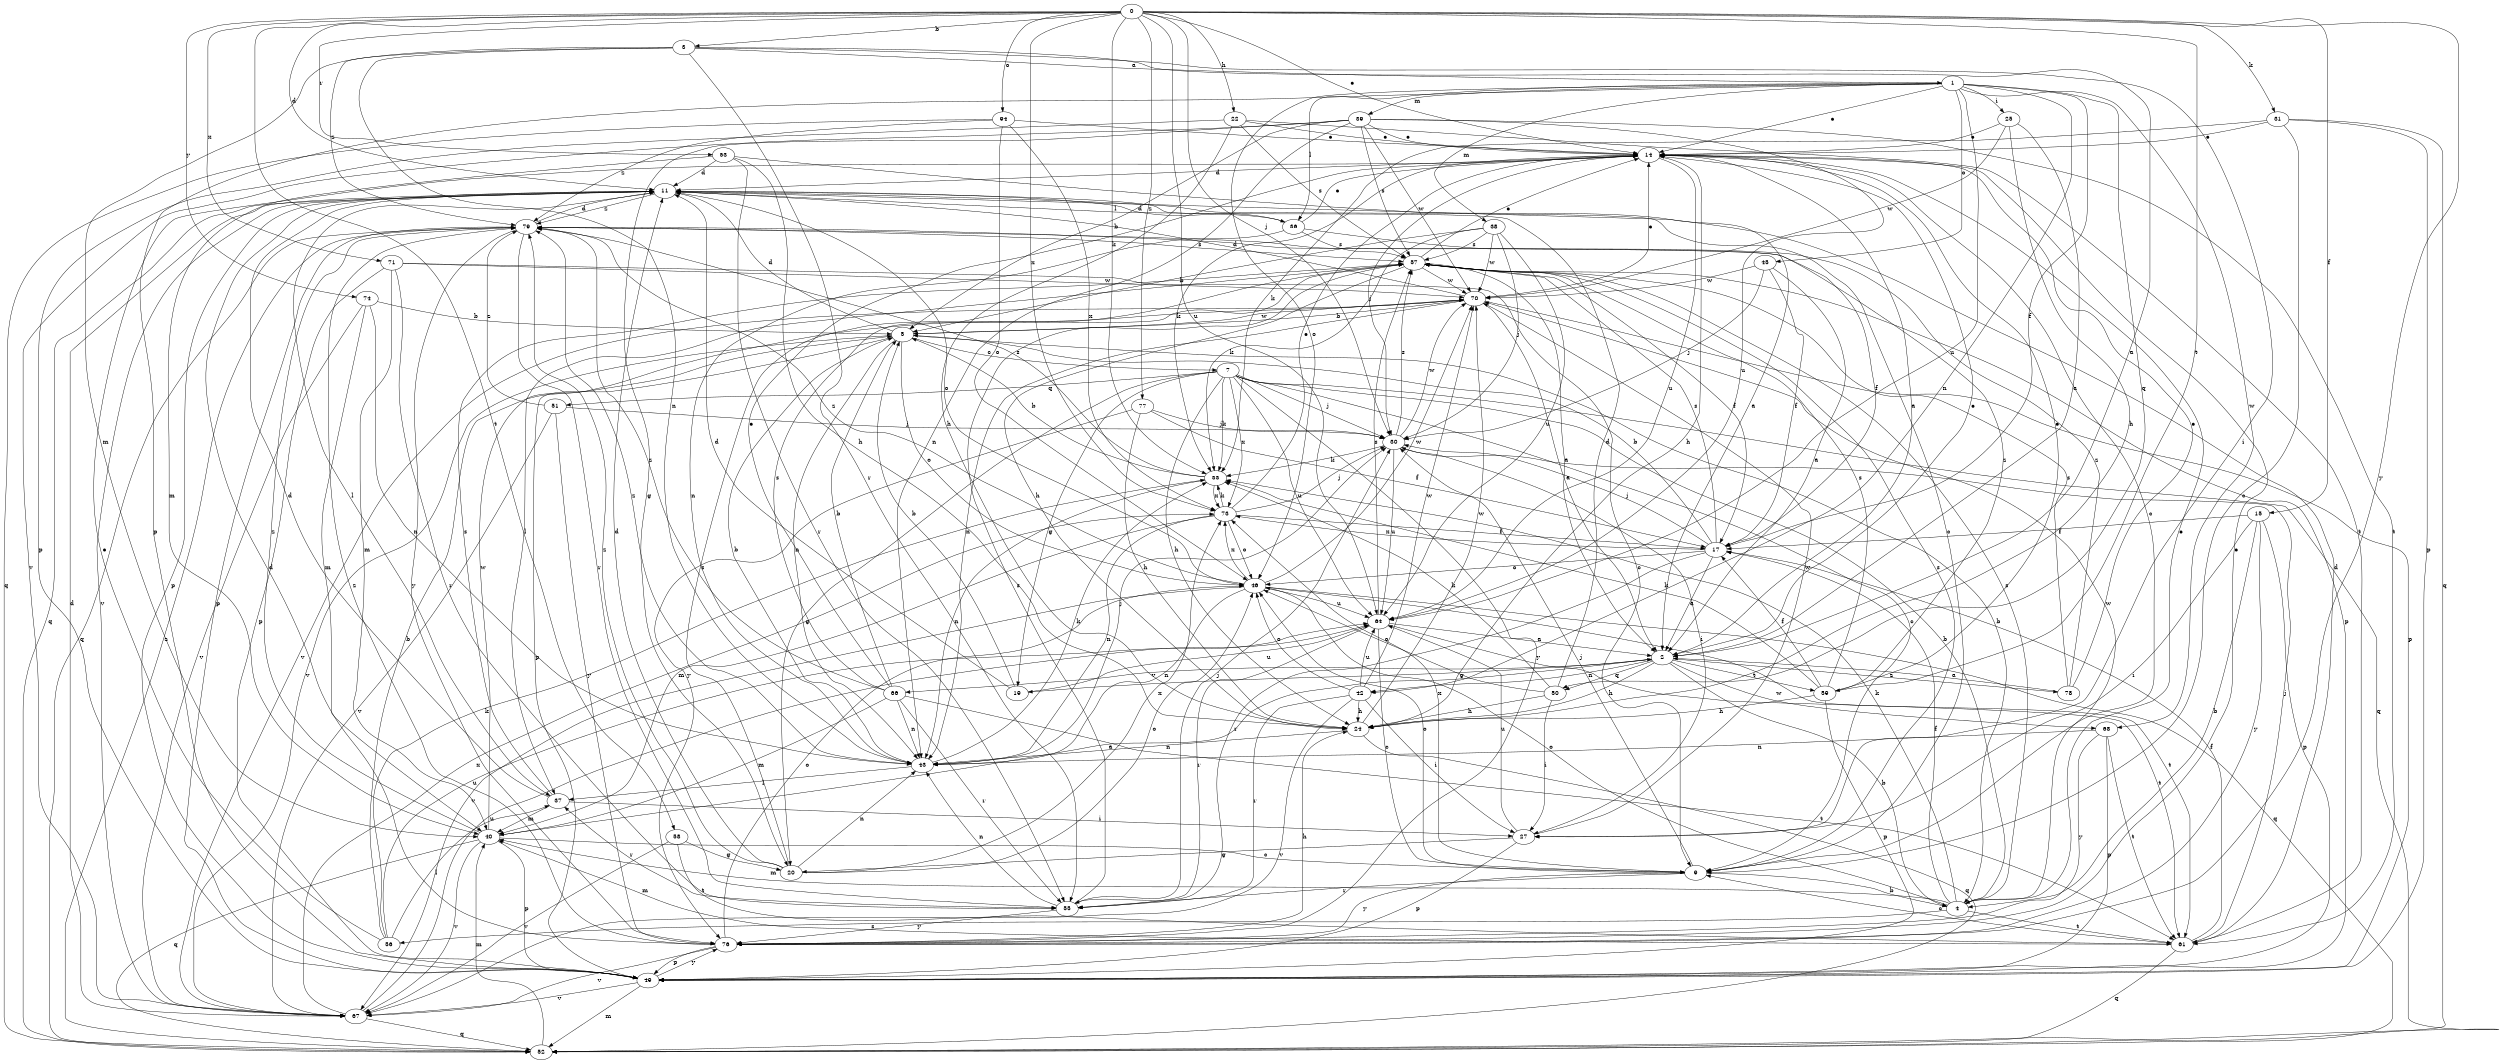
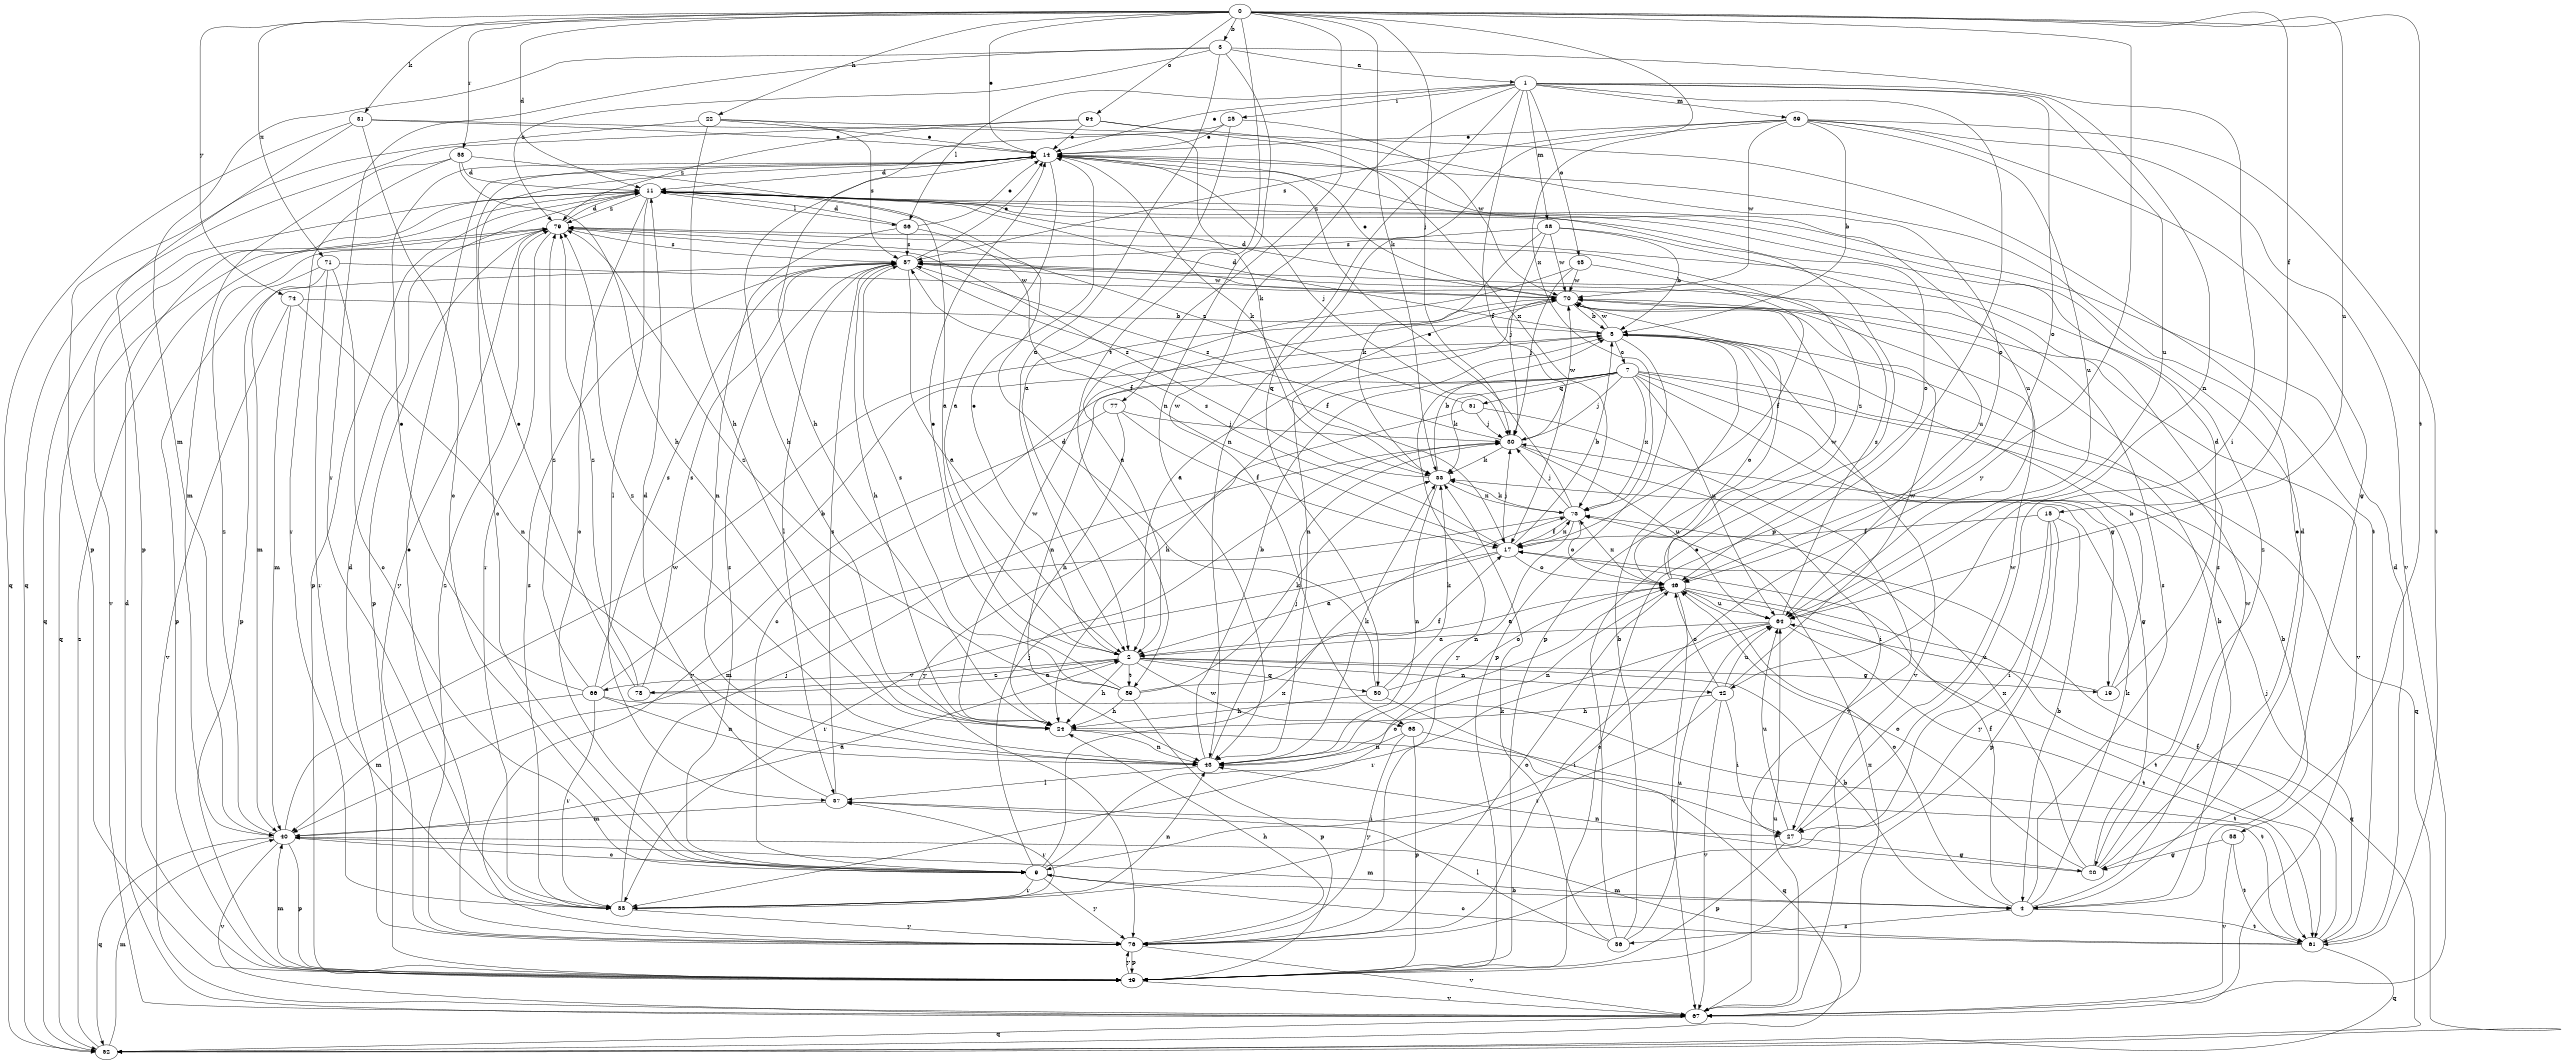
  strict digraph {
    0
    3
    11
    14
    15
    22
    30
    31
    33
    n10 [label=94]
    53
    58
    59
    64
    71
    73
    74
    76
    77
    1
    2
    27
    40
    43
    55
    79
    36
    46
    49
    67
    9
    52
    37
    24
    17
    4
    57
    61
    70
    5
    20
    25
    38
    39
    42
    45
    50
    68
    19
    66
    78
    56
    7
    51
    0 -> 3 [label=b]
    0 -> 11 [label=d]
    0 -> 14 [label=e]
    0 -> 15 [label=f]
    0 -> 22 [label=h]
    0 -> 30 [label=j]
    0 -> 31 [label=k]
    0 -> 33 [label=k]
    0 -> n10 [label=o]
    0 -> 53 [label=r]
    0 -> 58 [label=t]
    0 -> 59 [label=t]
    0 -> 64 [label=u]
    0 -> 71 [label=x]
    0 -> 73 [label=x]
    0 -> 74 [label=y]
    0 -> 76 [label=y]
    0 -> 77 [label=z]
    3 -> 1 [label=a]
    3 -> 2 [label=a]
    3 -> 27 [label=i]
    3 -> 40 [label=m]
    3 -> 43 [label=n]
    3 -> 55 [label=r]
    3 -> 79 [label=z]
    11 -> 79 [label=z]
    11 -> 36 [label=l]
    11 -> 46 [label=o]
    11 -> 49 [label=p]
    11 -> 67 [label=v]
    11 -> 9 [label=c]
    11 -> 52 [label=q]
    11 -> 37 [label=l]
    14 -> 11 [label=d]
    14 -> 30 [label=j]
    14 -> 33 [label=k]
    14 -> 64 [label=u]
    14 -> 2 [label=a]
    14 -> 9 [label=c]
    14 -> 24 [label=h]
    15 -> 76 [label=y]
    15 -> 27 [label=i]
    15 -> 49 [label=p]
    15 -> 17 [label=f]
    15 -> 4 [label=b]
    22 -> 14 [label=e]
    22 -> 49 [label=p]
    22 -> 24 [label=h]
    22 -> 57 [label=s]
    22 -> 61 [label=t]
    30 -> 33 [label=k]
    30 -> 64 [label=u]
    30 -> 27 [label=i]
    30 -> 57 [label=s]
    30 -> 70 [label=w]
    31 -> 14 [label=e]
    31 -> 33 [label=k]
    31 -> 49 [label=p]
    31 -> 9 [label=c]
    31 -> 52 [label=q]
    33 -> 73 [label=x]
    33 -> 43 [label=n]
    33 -> 79 [label=s]
    33 -> 5 [label=b]
    n10 -> 14 [label=e]
    n10 -> 73 [label=x]
    n10 -> 79 [label=z]
    n10 -> 46 [label=o]
    n10 -> 52 [label=q]
    53 -> 11 [label=d]
    53 -> 2 [label=a]
    53 -> 40 [label=m]
    53 -> 55 [label=r]
    53 -> 24 [label=h]
    58 -> 67 [label=v]
    58 -> 61 [label=t]
    58 -> 20 [label=g]
    59 -> 14 [label=e]
    59 -> 33 [label=k]
    59 -> 79 [label=z]
    59 -> 49 [label=p]
    59 -> 24 [label=h]
    59 -> 17 [label=f]
    59 -> 57 [label=s]
    64 -> 2 [label=a]
    64 -> 55 [label=r]
    64 -> 9 [label=c]
    64 -> 57 [label=s]
    64 -> 61 [label=t]
    71 -> 40 [label=m]
    71 -> 55 [label=r]
    71 -> 49 [label=p]
    71 -> 9 [label=c]
    71 -> 70 [label=w]
    73 -> 14 [label=e]
    73 -> 30 [label=j]
    73 -> 33 [label=k]
    73 -> 40 [label=m]
    73 -> 43 [label=n]
    73 -> 46 [label=o]
    73 -> 17 [label=f]
    74 -> 40 [label=m]
    74 -> 43 [label=n]
    74 -> 67 [label=v]
    74 -> 5 [label=b]
    76 -> 11 [label=d]
    76 -> 14 [label=e]
    76 -> 79 [label=z]
    76 -> 46 [label=o]
    76 -> 49 [label=p]
    76 -> 67 [label=v]
    76 -> 24 [label=h]
    77 -> 30 [label=j]
    77 -> 76 [label=y]
    77 -> 24 [label=h]
    77 -> 17 [label=f]
    1 -> 14 [label=e]
    1 -> 64 [label=u]
    1 -> 36 [label=l]
    1 -> 46 [label=o]
    1 -> 49 [label=p]
    1 -> 17 [label=f]
    1 -> 25 [label=i]
    1 -> 38 [label=m]
    1 -> 39 [label=m]
    1 -> 42 [label=n]
    1 -> 45 [label=o]
    1 -> 50 [label=q]
    1 -> 68 [label=w]
    2 -> 14 [label=e]
    2 -> 59 [label=t]
    2 -> 24 [label=h]
    2 -> 4 [label=b]
    2 -> 42 [label=n]
    2 -> 50 [label=q]
    2 -> 68 [label=w]
    2 -> 19 [label=g]
    2 -> 66 [label=v]
    2 -> 78 [label=z]
    27 -> 64 [label=u]
    27 -> 49 [label=p]
    27 -> 70 [label=w]
    27 -> 20 [label=g]
    40 -> 2 [label=a]
    40 -> 79 [label=z]
    40 -> 49 [label=p]
    40 -> 67 [label=v]
    40 -> 9 [label=c]
    40 -> 52 [label=q]
    40 -> 70 [label=w]
    43 -> 30 [label=j]
    43 -> 33 [label=k]
    43 -> 79 [label=z]
    43 -> 37 [label=l]
    43 -> 5 [label=b]
    55 -> 30 [label=j]
    55 -> 76 [label=y]
    55 -> 43 [label=n]
    55 -> 37 [label=r]
    55 -> 57 [label=s]
    79 -> 11 [label=d]
    79 -> 76 [label=y]
    79 -> 55 [label=r]
    79 -> 49 [label=p]
    79 -> 52 [label=q]
    79 -> 57 [label=s]
    36 -> 11 [label=d]
    36 -> 14 [label=e]
    36 -> 43 [label=n]
    36 -> 17 [label=f]
    36 -> 57 [label=s]
    46 -> 64 [label=u]
    46 -> 73 [label=x]
+   46 -> 2 [label=a]
    46 -> 43 [label=n]
    46 -> 79 [label=z]
    46 -> 67 [label=v]
    46 -> 52 [label=q]
    46 -> 61 [label=t]
    46 -> 70 [label=w]
    49 -> 76 [label=y]
-   49 -> 52 [label=m]
+   49 -> 40 [label=m]
    49 -> 67 [label=v]
    67 -> 11 [label=d]
    67 -> 64 [label=u]
    67 -> 73 [label=x]
    67 -> 52 [label=q]
    9 -> 30 [label=j]
    9 -> 73 [label=x]
    9 -> 76 [label=y]
    9 -> 55 [label=r]
    9 -> 46 [label=o]
    9 -> 4 [label=b]
    9 -> 57 [label=s]
    52 -> 40 [label=m]
    52 -> 79 [label=z]
    37 -> 11 [label=d]
    37 -> 27 [label=i]
    37 -> 40 [label=m]
    37 -> 57 [label=s]
    24 -> 43 [label=n]
    24 -> 52 [label=q]
    24 -> 70 [label=w]
    17 -> 30 [label=j]
    17 -> 73 [label=x]
    17 -> 2 [label=a]
    17 -> 55 [label=r]
    17 -> 46 [label=o]
    17 -> 57 [label=s]
    17 -> 5 [label=b]
    4 -> 14 [label=e]
    4 -> 33 [label=k]
    4 -> 40 [label=m]
    4 -> 46 [label=o]
    4 -> 17 [label=f]
    4 -> 57 [label=s]
    4 -> 61 [label=t]
    4 -> 70 [label=w]
    4 -> 56 [label=s]
    57 -> 14 [label=e]
    57 -> 2 [label=a]
    57 -> 49 [label=p]
    57 -> 37 [label=l]
    57 -> 24 [label=h]
    57 -> 17 [label=f]
    57 -> 70 [label=w]
    61 -> 11 [label=d]
    61 -> 30 [label=j]
    61 -> 40 [label=m]
    61 -> 9 [label=c]
    61 -> 52 [label=q]
    61 -> 17 [label=f]
    70 -> 11 [label=d]
    70 -> 14 [label=e]
    70 -> 2 [label=a]
    70 -> 43 [label=n]
    70 -> 49 [label=p]
    70 -> 67 [label=v]
    70 -> 5 [label=b]
    5 -> 11 [label=d]
    5 -> 43 [label=n]
    5 -> 46 [label=o]
    5 -> 49 [label=p]
    5 -> 67 [label=v]
    5 -> 4 [label=b]
    5 -> 70 [label=w]
    5 -> 7 [label=c]
    20 -> 11 [label=d]
    20 -> 73 [label=x]
    20 -> 43 [label=n]
    20 -> 79 [label=z]
    20 -> 46 [label=o]
    20 -> 57 [label=s]
    25 -> 14 [label=e]
    25 -> 2 [label=a]
    25 -> 24 [label=h]
    25 -> 70 [label=w]
    38 -> 30 [label=j]
    38 -> 33 [label=k]
    38 -> 64 [label=u]
    38 -> 57 [label=s]
    38 -> 70 [label=w]
    38 -> 5 [label=b]
    39 -> 14 [label=e]
    39 -> 64 [label=u]
    39 -> 43 [label=n]
    39 -> 67 [label=v]
    39 -> 57 [label=s]
    39 -> 61 [label=t]
    39 -> 70 [label=w]
    39 -> 5 [label=b]
    39 -> 20 [label=g]
    42 -> 64 [label=u]
    42 -> 27 [label=i]
    42 -> 55 [label=r]
    42 -> 46 [label=o]
    42 -> 67 [label=v]
    42 -> 24 [label=h]
    42 -> 70 [label=w]
    45 -> 30 [label=j]
    45 -> 2 [label=a]
    45 -> 17 [label=f]
    45 -> 70 [label=w]
    50 -> 11 [label=d]
    50 -> 33 [label=k]
    50 -> 27 [label=i]
    50 -> 46 [label=o]
    50 -> 24 [label=h]
    68 -> 76 [label=y]
    68 -> 43 [label=n]
    68 -> 49 [label=p]
    68 -> 61 [label=t]
    19 -> 11 [label=d]
    19 -> 64 [label=u]
    19 -> 5 [label=b]
    66 -> 14 [label=e]
    66 -> 40 [label=m]
    66 -> 43 [label=n]
    66 -> 55 [label=r]
    66 -> 79 [label=z]
    66 -> 57 [label=s]
    66 -> 61 [label=t]
    66 -> 5 [label=b]
    78 -> 14 [label=e]
    78 -> 2 [label=a]
    78 -> 79 [label=z]
    78 -> 57 [label=s]
    56 -> 14 [label=e]
    56 -> 33 [label=k]
    56 -> 64 [label=u]
    56 -> 37 [label=l]
    56 -> 5 [label=b]
    7 -> 30 [label=j]
    7 -> 33 [label=k]
    7 -> 64 [label=u]
    7 -> 73 [label=x]
    7 -> 76 [label=y]
    7 -> 9 [label=c]
    7 -> 52 [label=q]
    7 -> 24 [label=h]
    7 -> 4 [label=b]
    7 -> 20 [label=g]
    7 -> 19 [label=g]
    7 -> 51 [label=q]
    51 -> 30 [label=j]
    51 -> 76 [label=y]
    51 -> 79 [label=z]
    51 -> 67 [label=v]
  }
